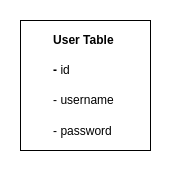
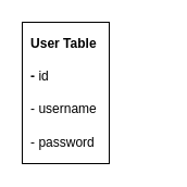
  <mxCell id="0" />
  <mxCell id="1" parent="0" />
- <mxCell id="2" value="&lt;h4 class=&quot;&quot; data-end=&quot;328&quot; data-start=&quot;277&quot;&gt;&lt;strong data-end=&quot;296&quot; data-start=&quot;282&quot;&gt;User Table&lt;/strong&gt;&amp;nbsp;&lt;/h4&gt;&lt;h4 style=&quot;text-align: left;&quot; class=&quot;&quot; data-end=&quot;328&quot; data-start=&quot;277&quot;&gt;&lt;span style=&quot;background-color: transparent; color: light-dark(rgb(0, 0, 0), rgb(255, 255, 255));&quot;&gt;-&amp;nbsp;&lt;/span&gt;&lt;span style=&quot;background-color: transparent; color: light-dark(rgb(0, 0, 0), rgb(255, 255, 255)); font-weight: normal;&quot;&gt;id&lt;/span&gt;&lt;/h4&gt;&lt;h4 style=&quot;text-align: left;&quot; class=&quot;&quot; data-end=&quot;328&quot; data-start=&quot;277&quot;&gt;&lt;span style=&quot;background-color: transparent; color: light-dark(rgb(0, 0, 0), rgb(255, 255, 255)); font-weight: normal;&quot;&gt;- username&lt;/span&gt;&lt;/h4&gt;&lt;h4 style=&quot;text-align: left;&quot; class=&quot;&quot; data-end=&quot;328&quot; data-start=&quot;277&quot;&gt;&lt;span style=&quot;background-color: transparent; color: light-dark(rgb(0, 0, 0), rgb(255, 255, 255)); font-weight: normal;&quot;&gt;- password&lt;/span&gt;&lt;/h4&gt;" style="whiteSpace=wrap;html=1;aspect=fixed;" vertex="1" parent="1"><mxGeometry x="20" y="20" width="130" height="130" as="geometry" /></mxCell>
+ <mxCell id="2" value="&lt;h4 class=&quot;&quot; data-end=&quot;328&quot; data-start=&quot;277&quot;&gt;&lt;strong data-end=&quot;296&quot; data-start=&quot;282&quot;&gt;User Table&lt;/strong&gt;&amp;nbsp;&lt;/h4&gt;&lt;h4 style=&quot;text-align: left;&quot; class=&quot;&quot; data-end=&quot;328&quot; data-start=&quot;277&quot;&gt;&lt;span style=&quot;background-color: transparent; color: light-dark(rgb(0, 0, 0), rgb(255, 255, 255));&quot;&gt;-&amp;nbsp;&lt;/span&gt;&lt;span style=&quot;background-color: transparent; color: light-dark(rgb(0, 0, 0), rgb(255, 255, 255)); font-weight: normal;&quot;&gt;id&lt;/span&gt;&lt;/h4&gt;&lt;h4 style=&quot;text-align: left;&quot; class=&quot;&quot; data-end=&quot;328&quot; data-start=&quot;277&quot;&gt;&lt;span style=&quot;background-color: transparent; color: light-dark(rgb(0, 0, 0), rgb(255, 255, 255)); font-weight: normal;&quot;&gt;- username&lt;/span&gt;&lt;/h4&gt;&lt;h4 style=&quot;text-align: left;&quot; class=&quot;&quot; data-end=&quot;328&quot; data-start=&quot;277&quot;&gt;&lt;span style=&quot;background-color: transparent; color: light-dark(rgb(0, 0, 0), rgb(255, 255, 255)); font-weight: normal;&quot;&gt;- password&lt;/span&gt;&lt;/h4&gt;" style="whiteSpace=wrap;html=1;aspect=fixed;" vertex="1" parent="1"><mxGeometry x="20" y="20" width="80" height="130" as="geometry" /></mxCell>
